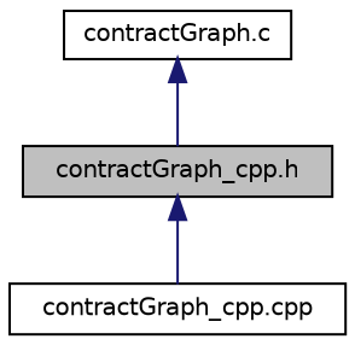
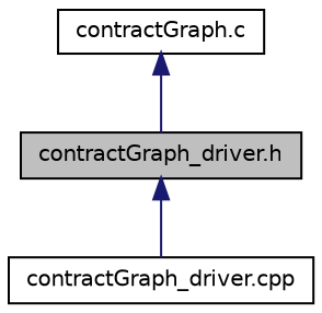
  digraph {
    node [color=black fillcolor=white fontname=Helvetica fontsize=10 shape=record style=filled]
    edge [color=midnightblue dir=back fontname=Helvetica fontsize=10 labelfontname=Helvetica labelfontsize=10 style=solid]
-   n1 [fillcolor=grey75 fontcolor=black height=0.2 label="contractGraph_cpp.h" width=0.4]
-   n2 [height=0.2 label="contractGraph_cpp.cpp" width=0.4]
+   n1 [fillcolor=grey75 fontcolor=black height=0.2 label="contractGraph_driver.h" width=0.4]
+   n2 [height=0.2 label="contractGraph_driver.cpp" width=0.4]
    n3 [height=0.2 label="contractGraph.c" width=0.4]
    n1 -> n2
    n3 -> n1
  }
